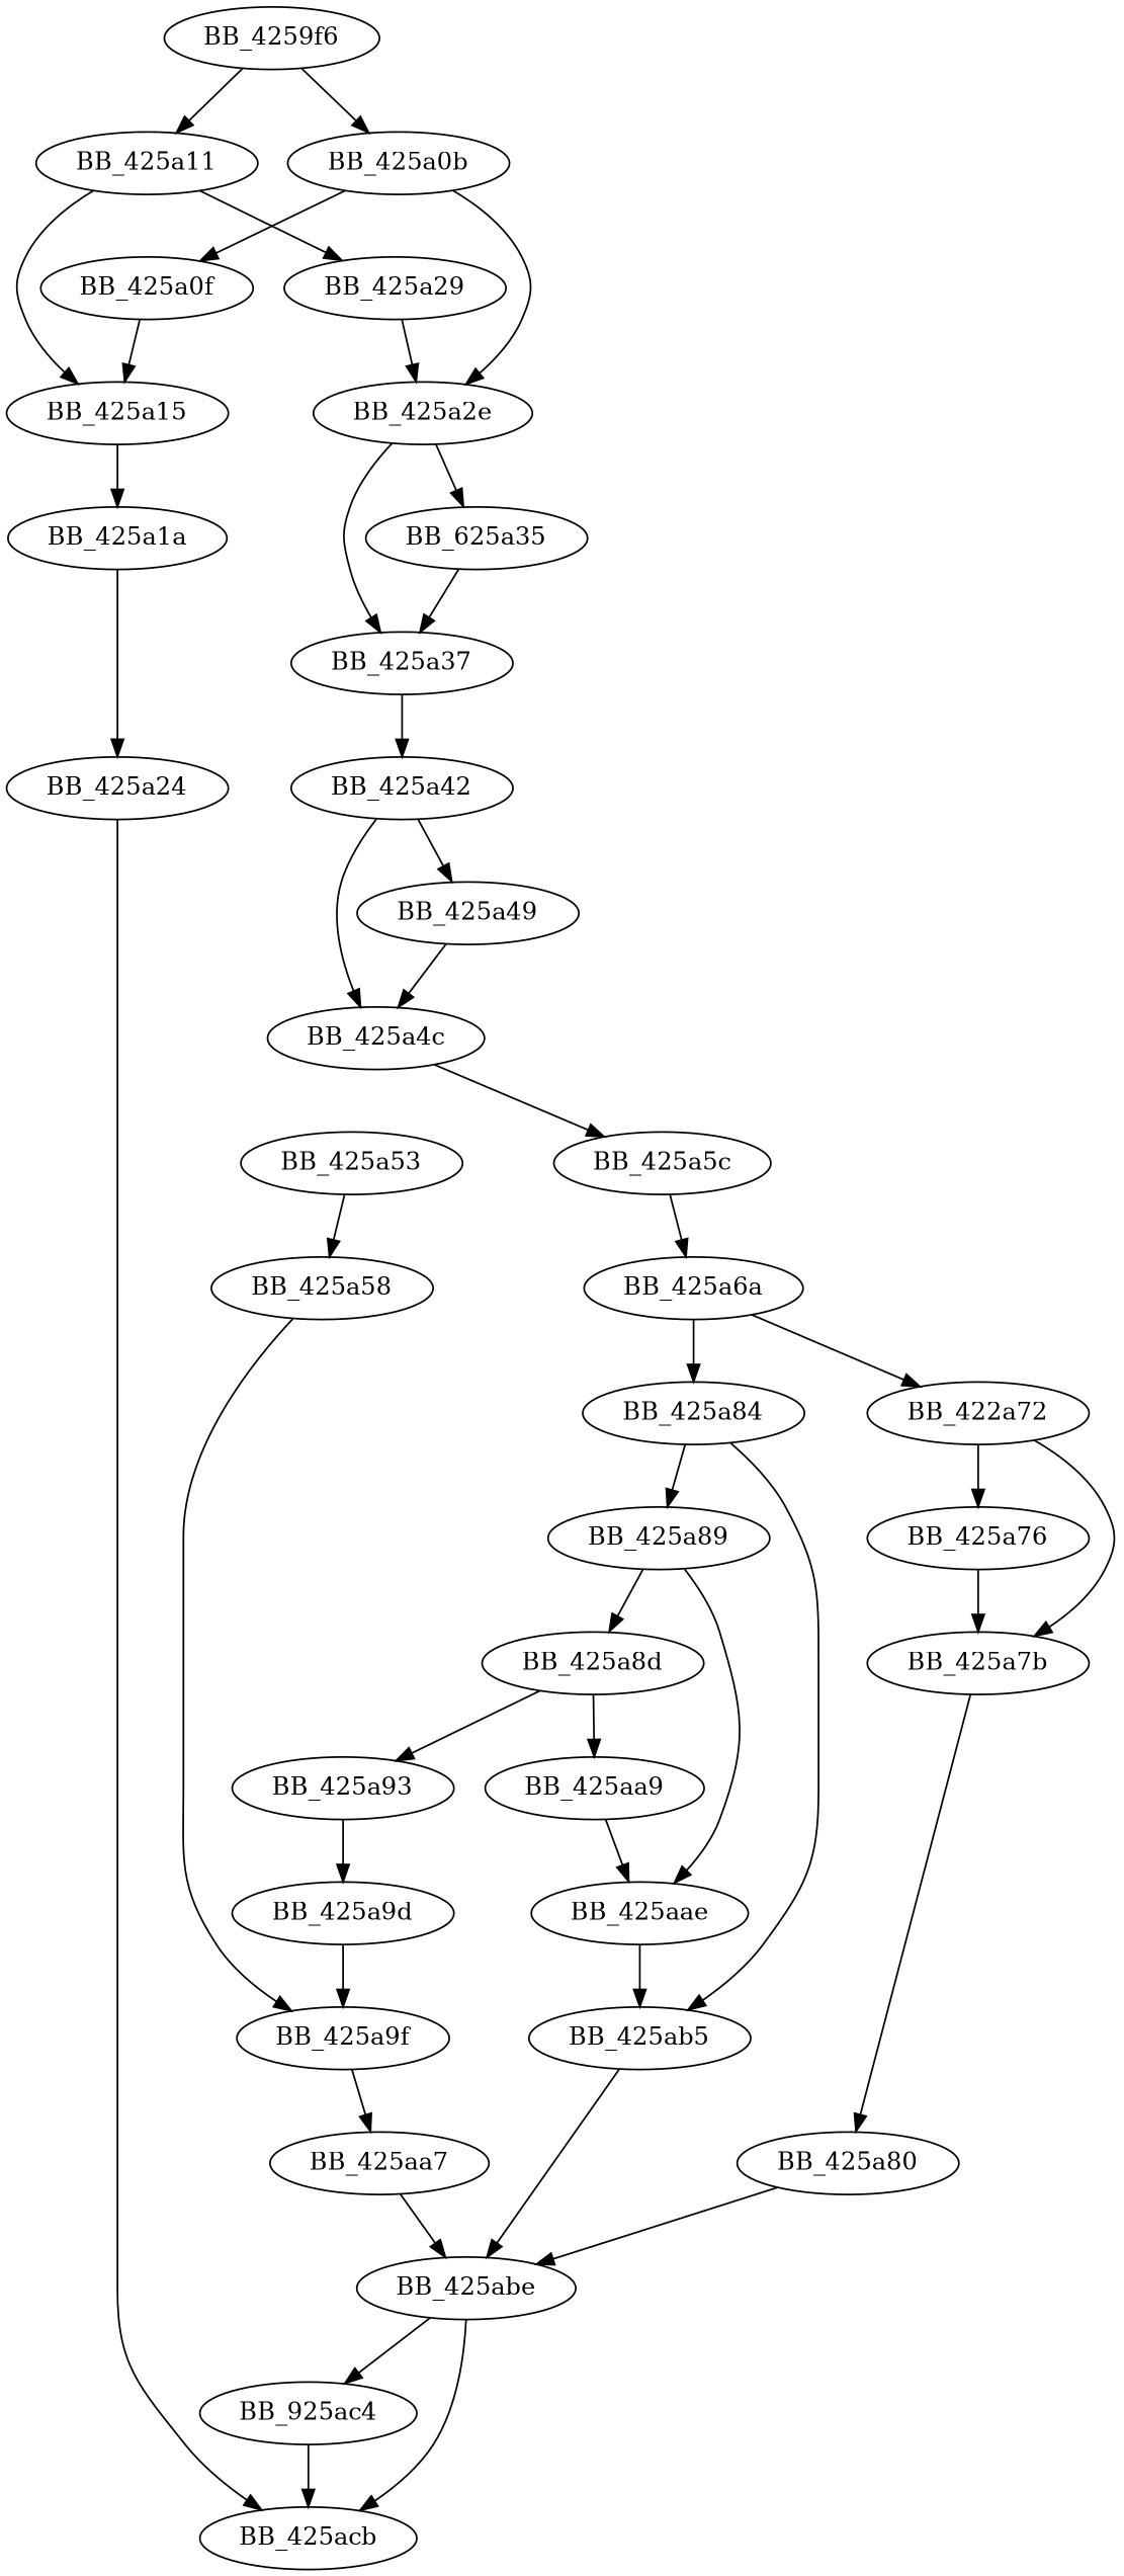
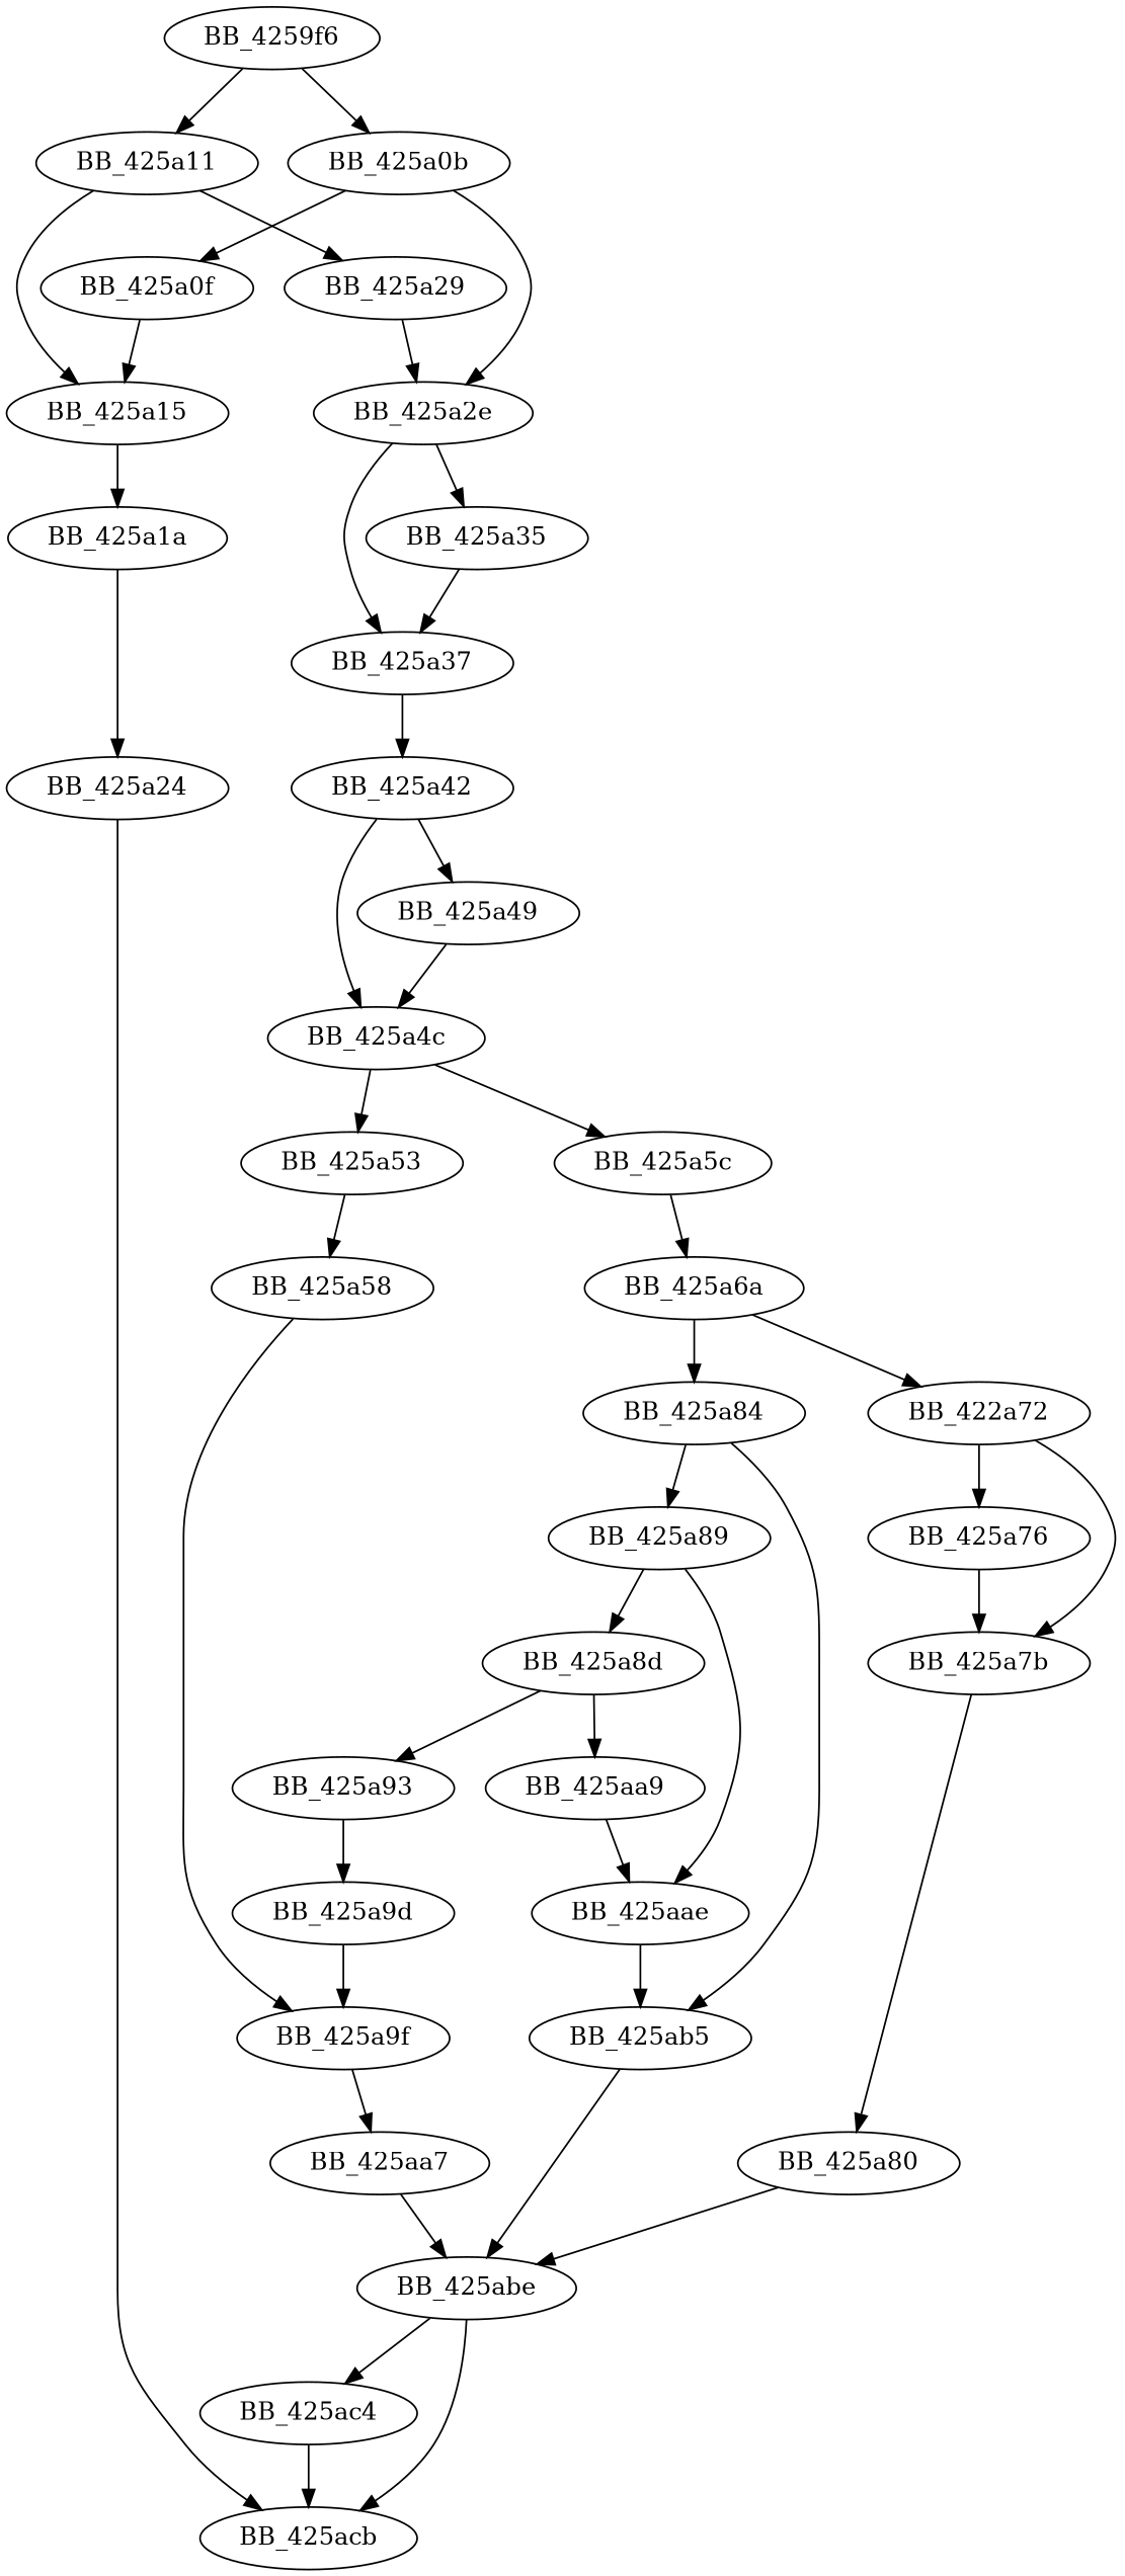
  digraph {
    BB_4259f6
    BB_425a0b
    BB_425a11
    BB_425a0f
    BB_425a2e
    BB_425a15
    BB_425a29
-   BB_425a35 [label=BB_625a35]
+   BB_425a35
    BB_425a37
    BB_425a1a
    BB_425a42
    BB_425a24
    BB_425acb
    BB_425a49
    BB_425a4c
    BB_425a53
    BB_425a5c
    BB_425a58
    BB_425a6a
    BB_425a9f
    n21 [label=BB_422a72]
    BB_425a84
    BB_425aa7
    BB_425abe
    BB_425a76
    BB_425a7b
    BB_425a89
    BB_425ab5
    BB_425a80
    BB_425a8d
    BB_425aae
-   BB_425ac4 [label=BB_925ac4]
+   BB_425ac4
    BB_425a93
    BB_425aa9
    BB_425a9d
    BB_4259f6 -> BB_425a0b
    BB_4259f6 -> BB_425a11
    BB_425a0b -> BB_425a0f
    BB_425a0b -> BB_425a2e
    BB_425a11 -> BB_425a15
    BB_425a11 -> BB_425a29
    BB_425a0f -> BB_425a15
    BB_425a2e -> BB_425a35
    BB_425a2e -> BB_425a37
    BB_425a15 -> BB_425a1a
    BB_425a29 -> BB_425a2e
    BB_425a35 -> BB_425a37
    BB_425a37 -> BB_425a42
    BB_425a1a -> BB_425a24
    BB_425a42 -> BB_425a49
    BB_425a42 -> BB_425a4c
    BB_425a24 -> BB_425acb
    BB_425a49 -> BB_425a4c
+   BB_425a4c -> BB_425a53
    BB_425a4c -> BB_425a5c
    BB_425a53 -> BB_425a58
    BB_425a5c -> BB_425a6a
    BB_425a58 -> BB_425a9f
    BB_425a6a -> n21
    BB_425a6a -> BB_425a84
    BB_425a9f -> BB_425aa7
    n21 -> BB_425a76
    n21 -> BB_425a7b
    BB_425a84 -> BB_425a89
    BB_425a84 -> BB_425ab5
    BB_425aa7 -> BB_425abe
    BB_425abe -> BB_425acb
    BB_425abe -> BB_425ac4
    BB_425a76 -> BB_425a7b
    BB_425a7b -> BB_425a80
    BB_425a89 -> BB_425a8d
    BB_425a89 -> BB_425aae
    BB_425ab5 -> BB_425abe
    BB_425a80 -> BB_425abe
    BB_425a8d -> BB_425a93
    BB_425a8d -> BB_425aa9
    BB_425aae -> BB_425ab5
    BB_425ac4 -> BB_425acb
    BB_425a93 -> BB_425a9d
    BB_425aa9 -> BB_425aae
    BB_425a9d -> BB_425a9f
  }
